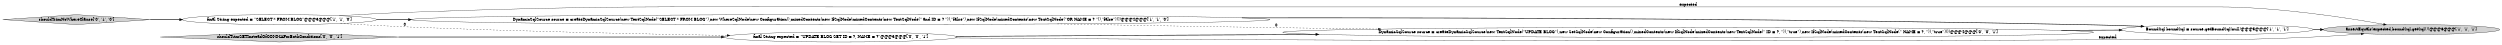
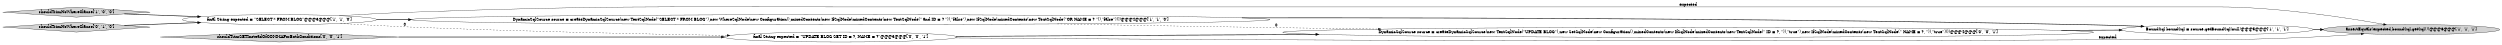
  digraph {
    rankdir=LR
    node [fillcolor=white shape=ellipse style=filled]
    edge [style=bold]
    n1 [fillcolor=lightgray label="shouldTrimSETInsteadOfCOMMAForBothConditions['0', '0', '1']" shape=diamond]
    n2 [label="final String expected = \"UPDATE BLOG SET ID = ?, NAME = ?\"@@@3@@@['0', '0', '1']"]
    n3 [label="final String expected = \"SELECT * FROM BLOG\"@@@3@@@['1', '1', '0']"]
    n4 [fillcolor=lightgray label="assertEquals(expected,boundSql.getSql())@@@6@@@['1', '1', '1']"]
    n5 [label="DynamicSqlSource source = createDynamicSqlSource(new TextSqlNode(\"SELECT * FROM BLOG\"),new WhereSqlNode(new Configuration(),mixedContents(new IfSqlNode(mixedContents(new TextSqlNode(\" and ID = ? \")),\"false\"),new IfSqlNode(mixedContents(new TextSqlNode(\"OR NAME = ? \")),\"false\"))))@@@4@@@['1', '1', '0']"]
+   n6 [fillcolor=lightgray label="shouldTrimNoWhereClause['1', '0', '0']" shape=diamond]
    n7 [fillcolor=lightgray label="shouldTrimNoWhereClause['0', '1', '0']" shape=diamond]
    n8 [label="DynamicSqlSource source = createDynamicSqlSource(new TextSqlNode(\"UPDATE BLOG\"),new SetSqlNode(new Configuration(),mixedContents(new IfSqlNode(mixedContents(new TextSqlNode(\" ID = ?, \")),\"true\"),new IfSqlNode(mixedContents(new TextSqlNode(\" NAME = ?, \")),\"true\"))))@@@4@@@['0', '0', '1']"]
    n9 [label="BoundSql boundSql = source.getBoundSql(null)@@@5@@@['1', '1', '1']"]
    n1 -> n2
    n2 -> n4 [label=expected style=solid]
    n2 -> n8
    n3 -> n2 [label=0 style=dashed]
    n3 -> n4 [label=expected style=solid]
    n3 -> n5
    n5 -> n8 [label=0 style=dashed]
    n5 -> n9
+   n6 -> n3
    n7 -> n3
    n8 -> n9
    n9 -> n4
  }
